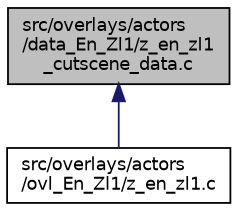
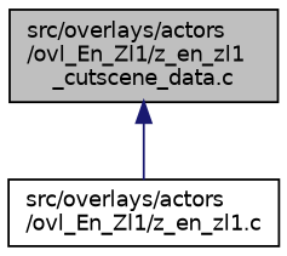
  digraph {
    node [color=black fontname=Helvetica fontsize=10 shape=record style=filled]
-   n1 [fillcolor=grey75 fontcolor=black height=0.2 label="src/overlays/actors\l/data_En_Zl1/z_en_zl1\l_cutscene_data.c" width=0.4]
+   n1 [fillcolor=grey75 fontcolor=black height=0.2 label="src/overlays/actors\l/ovl_En_Zl1/z_en_zl1\l_cutscene_data.c" width=0.4]
    n2 [fillcolor=white height=0.2 label="src/overlays/actors\l/ovl_En_Zl1/z_en_zl1.c" width=0.4]
    n1 -> n2 [color=midnightblue dir=back fontname=Helvetica fontsize=10 labelfontname=Helvetica labelfontsize=10 style=solid]
  }
